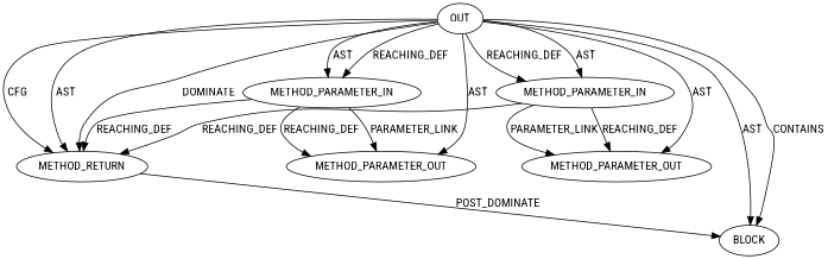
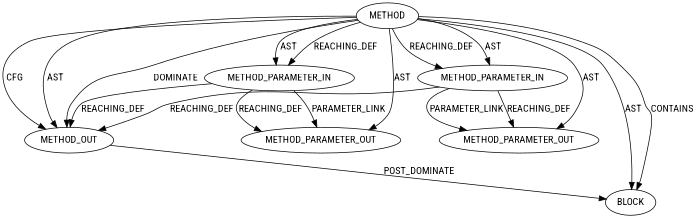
  digraph {
    fontname="Roboto Condensed"
    node [CODE="<empty>" EVALUATION_STRATEGY=BY_VALUE ORDER=2 TYPE_FULL_NAME=ANY fontname="Roboto Condensed" IS_VARIADIC=false]
    edge [fontname="Roboto Condensed"]
-   n1 [CODE=RET label=METHOD_RETURN IS_VARIADIC=""]
+   n1 [CODE=RET label=METHOD_OUT IS_VARIADIC=""]
    n2 [ARGUMENT_INDEX=1 ORDER=1 label=BLOCK EVALUATION_STRATEGY="" IS_VARIADIC=""]
-   n3 [AST_PARENT_FULL_NAME="<global>" AST_PARENT_TYPE=NAMESPACE_BLOCK FILENAME="<empty>" FULL_NAME=ceph_encode_16 IS_EXTERNAL=true NAME=ceph_encode_16 ORDER=0 label=OUT EVALUATION_STRATEGY="" TYPE_FULL_NAME="" IS_VARIADIC=""]
+   n3 [AST_PARENT_FULL_NAME="<global>" AST_PARENT_TYPE=NAMESPACE_BLOCK FILENAME="<empty>" FULL_NAME=ceph_encode_16 IS_EXTERNAL=true NAME=ceph_encode_16 ORDER=0 label=METHOD EVALUATION_STRATEGY="" TYPE_FULL_NAME="" IS_VARIADIC=""]
    n4 [CODE=p1 INDEX=1 NAME=p1 ORDER=1 label=METHOD_PARAMETER_IN]
    n5 [CODE=p2 INDEX=2 NAME=p2 label=METHOD_PARAMETER_OUT]
    n6 [CODE=p2 INDEX=2 NAME=p2 label=METHOD_PARAMETER_IN]
    n7 [CODE=p1 INDEX=1 NAME=p1 ORDER=1 label=METHOD_PARAMETER_OUT]
    n1 -> n2 [label=POST_DOMINATE]
    n3 -> n1 [label=CFG]
    n3 -> n1 [label=AST]
    n3 -> n1 [label=DOMINATE]
    n3 -> n2 [label=AST]
    n3 -> n2 [label=CONTAINS]
    n3 -> n4 [label=AST]
    n3 -> n4 [label=REACHING_DEF]
    n3 -> n5 [label=AST]
    n3 -> n6 [label=AST]
    n3 -> n6 [label=REACHING_DEF]
    n3 -> n7 [label=AST]
    n4 -> n1 [VARIABLE=p1 label=REACHING_DEF]
    n4 -> n7 [label=PARAMETER_LINK]
    n4 -> n7 [VARIABLE=p1 label=REACHING_DEF]
    n6 -> n1 [VARIABLE=p2 label=REACHING_DEF]
    n6 -> n5 [label=PARAMETER_LINK]
    n6 -> n5 [VARIABLE=p2 label=REACHING_DEF]
  }
